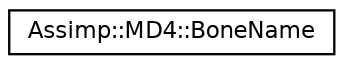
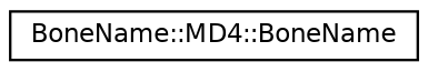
  digraph {
    rankdir=TB
-   n1 [color=black fillcolor=white fontname=Helvetica fontsize=10 height=0.2 label="Assimp::MD4::BoneName" shape=record style=filled width=0.4]
+   n1 [color=black fillcolor=white fontname=Helvetica fontsize=10 height=0.2 label="BoneName::MD4::BoneName" shape=record style=filled width=0.4]
  }
